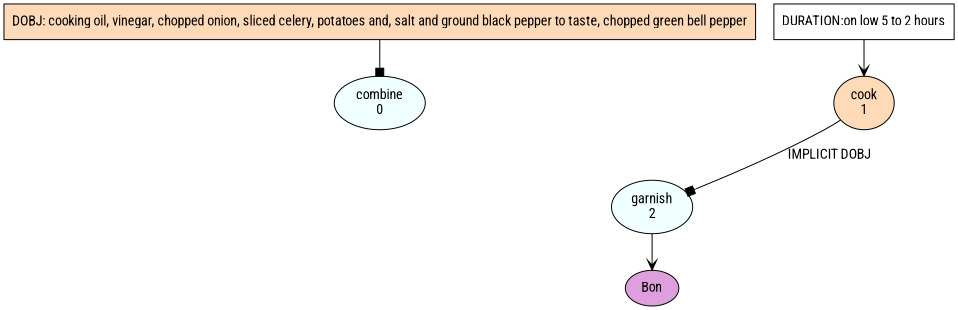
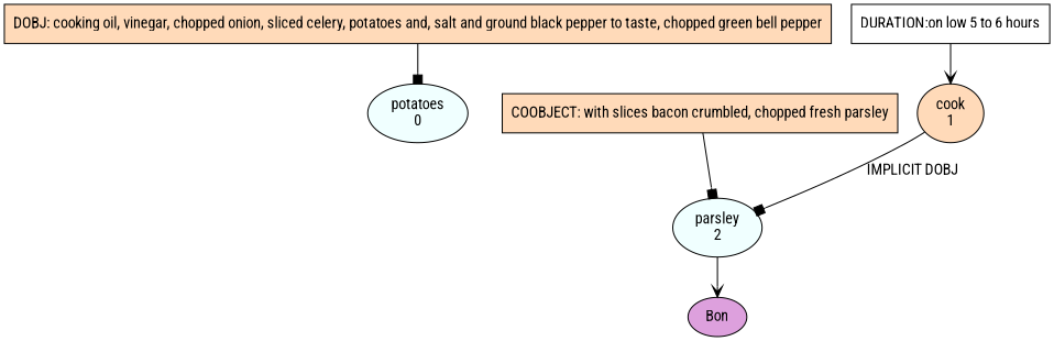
  digraph {
    fontname="Roboto Condensed"
    node [fillcolor=peachpuff fontname="Roboto Condensed" shape=oval style=filled]
    edge [arrowhead=box fontname="Roboto Condensed"]
-   n1 [fillcolor=azure label="combine\n0"]
+   n1 [fillcolor=azure label="potatoes\n0"]
    n2 [label="cook\n1"]
-   n3 [fillcolor=azure label="garnish\n2"]
+   n3 [fillcolor=azure label="parsley\n2"]
    n4 [fillcolor=plum label=Bon]
    n5 [label="DOBJ: cooking oil, vinegar, chopped onion, sliced celery, potatoes and, salt and ground black pepper to taste, chopped green bell pepper" shape=box]
-   n6 [fillcolor=white label="DURATION:on low 5 to 2 hours" shape=box]
+   n6 [fillcolor=white label="DURATION:on low 5 to 6 hours" shape=box]
+   n7 [label="COOBJECT: with slices bacon crumbled, chopped fresh parsley" shape=box]
    n2 -> n3 [label="IMPLICIT DOBJ"]
    n3 -> n4 [arrowhead=vee]
    n5 -> n1
    n6 -> n2 [arrowhead=vee]
+   n7 -> n3
  }
